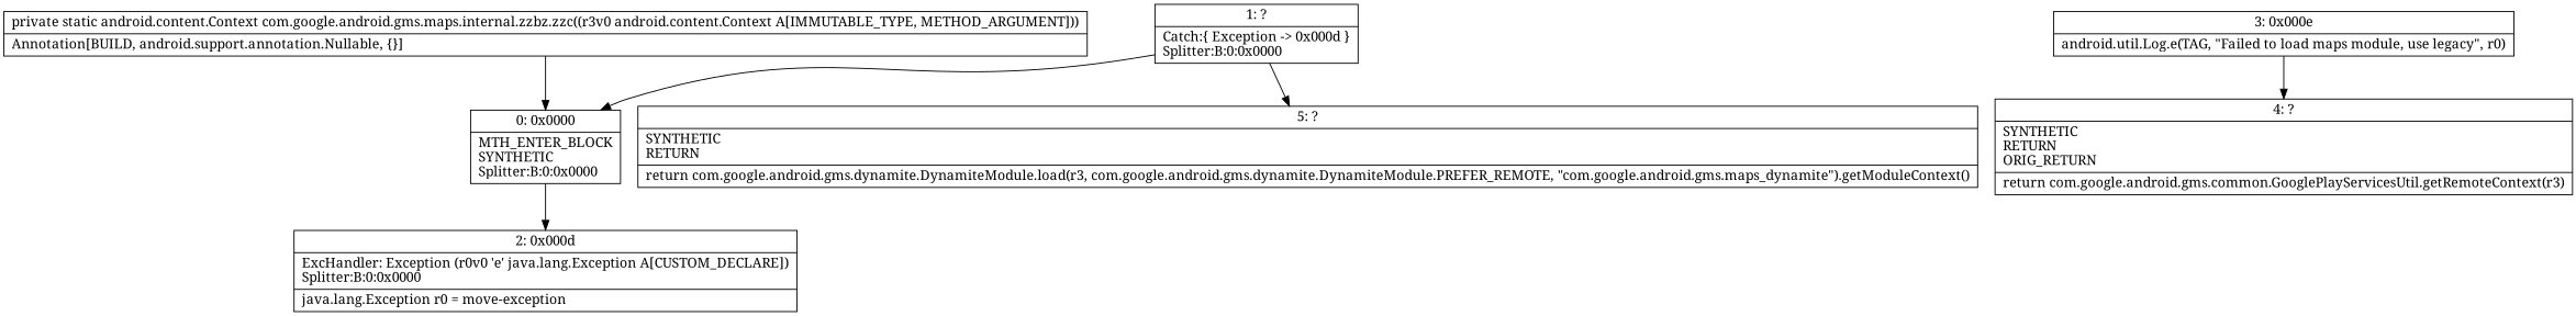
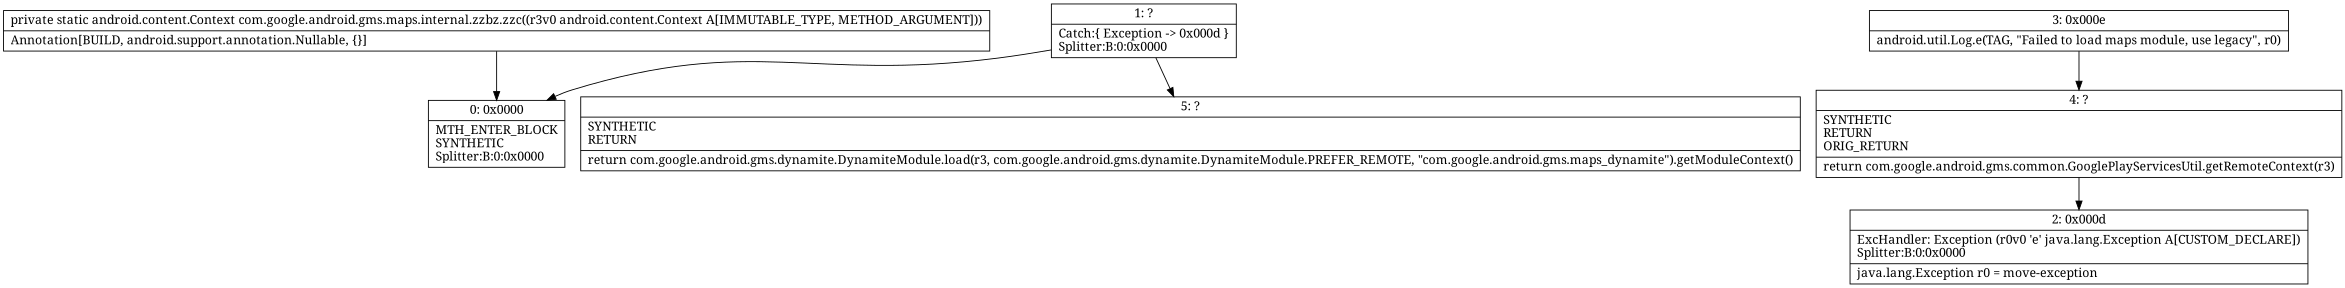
  digraph {
    fontname="Noto Serif"
    node [fontname="Noto Serif" shape=record]
    edge [fontname="Noto Serif"]
    n1 [label="{0\:\ 0x0000|MTH_ENTER_BLOCK\lSYNTHETIC\lSplitter:B:0:0x0000\l}"]
    n2 [label="{2\:\ 0x000d|ExcHandler: Exception (r0v0 'e' java.lang.Exception A[CUSTOM_DECLARE])\lSplitter:B:0:0x0000\l|java.lang.Exception r0 = move\-exception\l}"]
    n3 [label="{1\:\ ?|Catch:\{ Exception \-\> 0x000d \}\lSplitter:B:0:0x0000\l}"]
    n4 [label="{5\:\ ?|SYNTHETIC\lRETURN\l|return com.google.android.gms.dynamite.DynamiteModule.load(r3, com.google.android.gms.dynamite.DynamiteModule.PREFER_REMOTE, \"com.google.android.gms.maps_dynamite\").getModuleContext()\l}"]
    n5 [label="{3\:\ 0x000e|android.util.Log.e(TAG, \"Failed to load maps module, use legacy\", r0)\l}"]
    n6 [label="{4\:\ ?|SYNTHETIC\lRETURN\lORIG_RETURN\l|return com.google.android.gms.common.GooglePlayServicesUtil.getRemoteContext(r3)\l}"]
    n7 [label="{private static android.content.Context com.google.android.gms.maps.internal.zzbz.zzc((r3v0 android.content.Context A[IMMUTABLE_TYPE, METHOD_ARGUMENT]))  | Annotation[BUILD, android.support.annotation.Nullable, \{\}]\l}"]
-   n1 -> n2
+   n6 -> n2
    n3 -> n1
    n3 -> n4
    n5 -> n6
    n7 -> n1
  }
